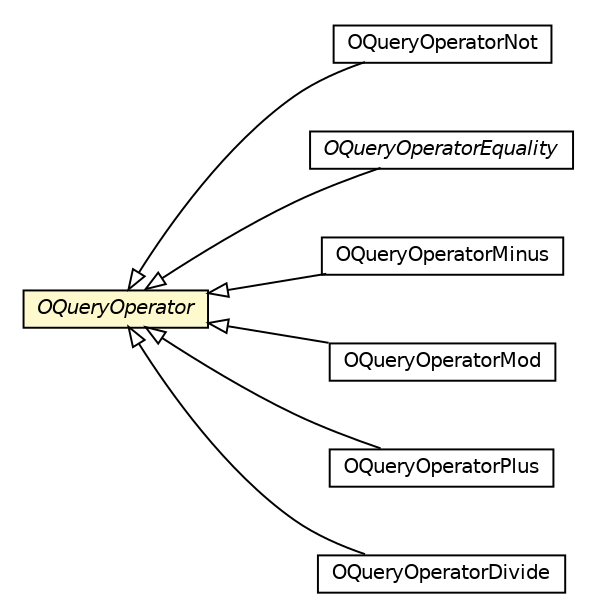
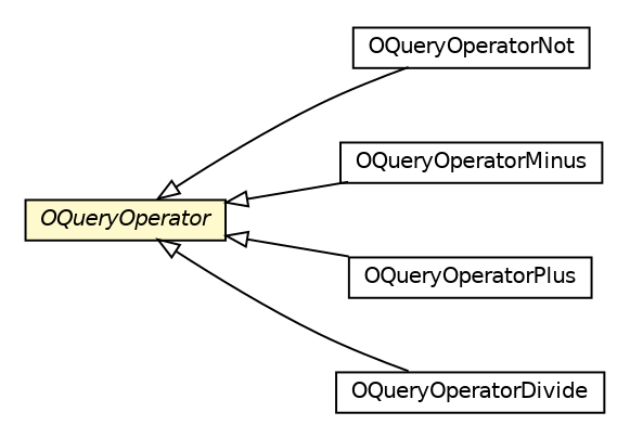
  digraph {
    nodesep=0.25
    rankdir=LR
    ranksep=0.5
    node [fontcolor=black fontname=Helvetica fontsize=10.0 shape=plaintext]
    edge [arrowtail=empty dir=back fontname=Helvetica fontsize=10 headport=p labelfontname=Helvetica labelfontsize=10 tailport=p]
    n1 [label=<<table title="com.orientechnologies.orient.core.sql.operator.OQueryOperator" border="0" cellborder="1" cellspacing="0" cellpadding="2" port="p" bgcolor="lemonChiffon" href="./OQueryOperator.html"> 		<tr><td><table border="0" cellspacing="0" cellpadding="1"> <tr><td align="center" balign="center"><font face="Helvetica-Oblique"> OQueryOperator </font></td></tr> 		</table></td></tr> 		</table>>]
    n2 [label=<<table title="com.orientechnologies.orient.core.sql.operator.OQueryOperatorNot" border="0" cellborder="1" cellspacing="0" cellpadding="2" port="p" href="./OQueryOperatorNot.html"> 		<tr><td><table border="0" cellspacing="0" cellpadding="1"> <tr><td align="center" balign="center"> OQueryOperatorNot </td></tr> 		</table></td></tr> 		</table>>]
-   n3 [label=<<table title="com.orientechnologies.orient.core.sql.operator.OQueryOperatorEquality" border="0" cellborder="1" cellspacing="0" cellpadding="2" port="p" href="./OQueryOperatorEquality.html"> 		<tr><td><table border="0" cellspacing="0" cellpadding="1"> <tr><td align="center" balign="center"><font face="Helvetica-Oblique"> OQueryOperatorEquality </font></td></tr> 		</table></td></tr> 		</table>>]
    n4 [label=<<table title="com.orientechnologies.orient.core.sql.operator.math.OQueryOperatorMinus" border="0" cellborder="1" cellspacing="0" cellpadding="2" port="p" href="./math/OQueryOperatorMinus.html"> 		<tr><td><table border="0" cellspacing="0" cellpadding="1"> <tr><td align="center" balign="center"> OQueryOperatorMinus </td></tr> 		</table></td></tr> 		</table>>]
-   n5 [label=<<table title="com.orientechnologies.orient.core.sql.operator.math.OQueryOperatorMod" border="0" cellborder="1" cellspacing="0" cellpadding="2" port="p" href="./math/OQueryOperatorMod.html"> 		<tr><td><table border="0" cellspacing="0" cellpadding="1"> <tr><td align="center" balign="center"> OQueryOperatorMod </td></tr> 		</table></td></tr> 		</table>>]
    n6 [label=<<table title="com.orientechnologies.orient.core.sql.operator.math.OQueryOperatorPlus" border="0" cellborder="1" cellspacing="0" cellpadding="2" port="p" href="./math/OQueryOperatorPlus.html"> 		<tr><td><table border="0" cellspacing="0" cellpadding="1"> <tr><td align="center" balign="center"> OQueryOperatorPlus </td></tr> 		</table></td></tr> 		</table>>]
    n7 [label=<<table title="com.orientechnologies.orient.core.sql.operator.math.OQueryOperatorDivide" border="0" cellborder="1" cellspacing="0" cellpadding="2" port="p" href="./math/OQueryOperatorDivide.html"> 		<tr><td><table border="0" cellspacing="0" cellpadding="1"> <tr><td align="center" balign="center"> OQueryOperatorDivide </td></tr> 		</table></td></tr> 		</table>>]
    n1 -> n2
-   n1 -> n3
    n1 -> n4
-   n1 -> n5
    n1 -> n6
    n1 -> n7
  }
